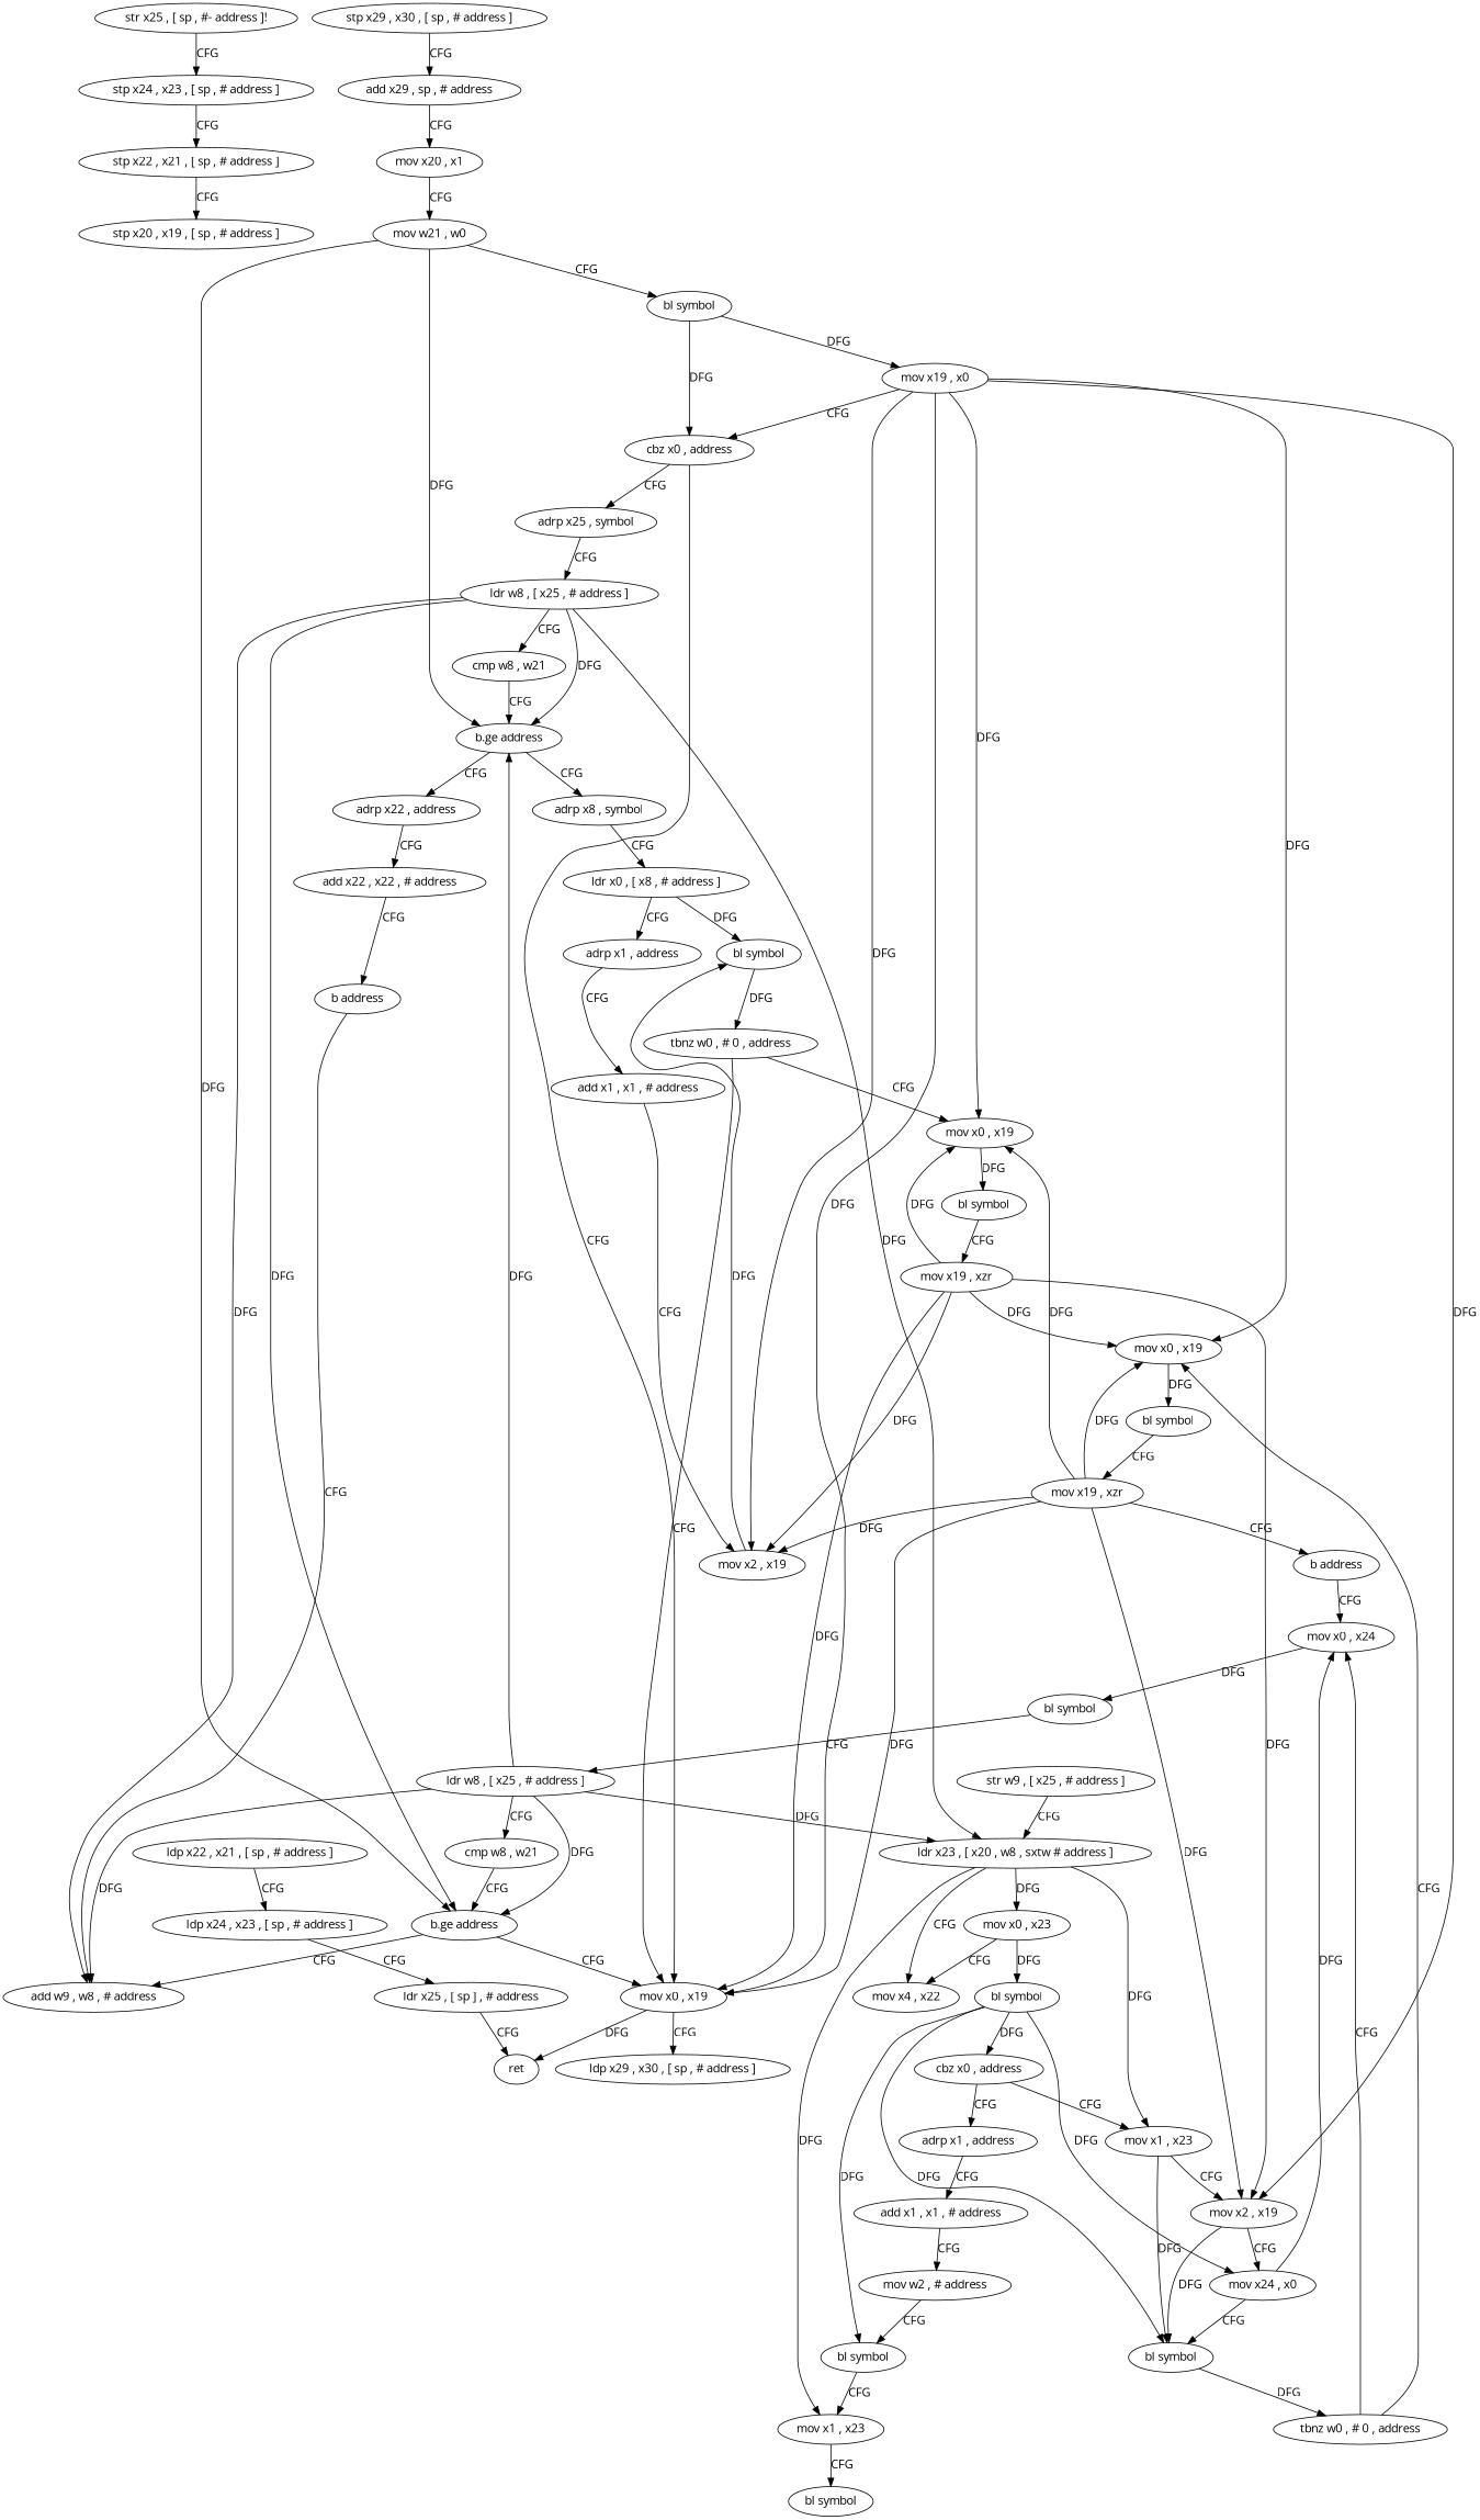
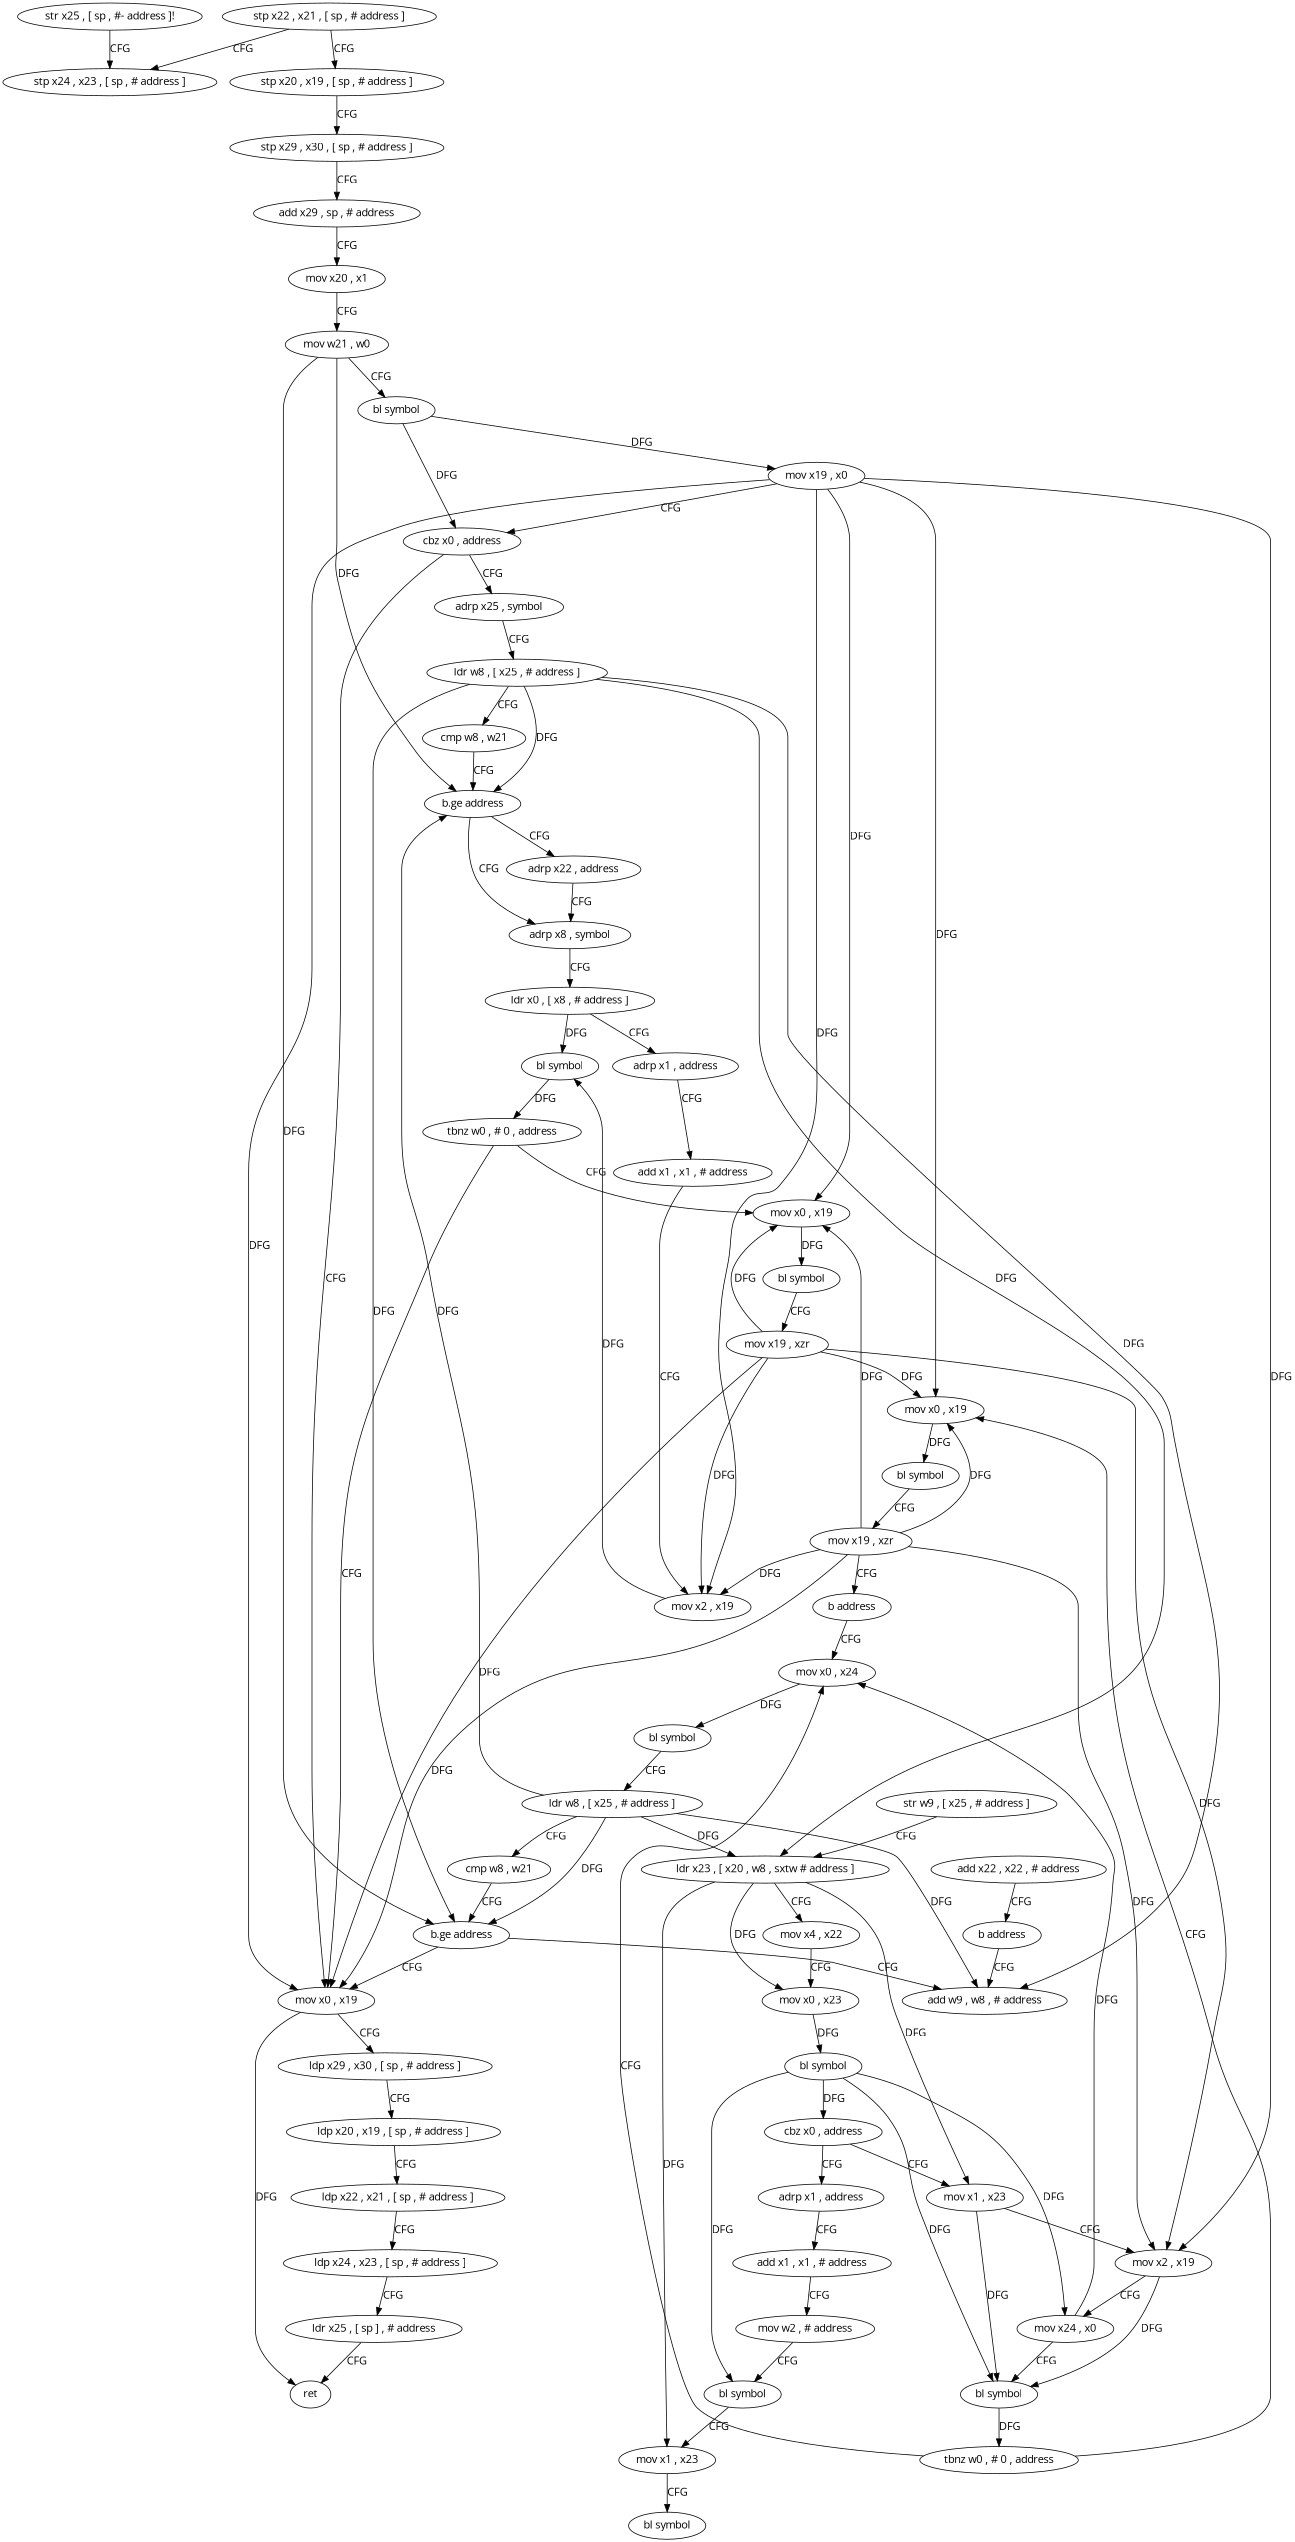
  digraph {
    fontname="Open Sans"
    node [fontname="Open Sans"]
    edge [fontname="Open Sans"]
    n1 [label="str x25 , [ sp , #- address ]!"]
    n2 [label="stp x24 , x23 , [ sp , # address ]"]
    n3 [label="stp x22 , x21 , [ sp , # address ]"]
    n4 [label="stp x20 , x19 , [ sp , # address ]"]
    n5 [label="stp x29 , x30 , [ sp , # address ]"]
    n6 [label="add x29 , sp , # address"]
    n7 [label="mov x20 , x1"]
    n8 [label="mov w21 , w0"]
    n9 [label="bl symbol"]
    n10 [label="b.ge address"]
    n11 [label="b.ge address"]
    n12 [label="ldr x23 , [ x20 , w8 , sxtw # address ]"]
    n13 [label="mov x4 , x22"]
    n14 [label="mov x0 , x23"]
    n15 [label="mov x1 , x23"]
    n16 [label="mov x1 , x23"]
    n17 [label="mov x19 , x0"]
    n18 [label="cbz x0 , address"]
    n19 [label="adrp x8 , symbol"]
    n20 [label="adrp x22 , address"]
    n21 [label="mov x0 , x19"]
    n22 [label="add w9 , w8 , # address"]
    n23 [label="mov x2 , x19"]
    n24 [label="mov x0 , x19"]
    n25 [label="mov x2 , x19"]
    n26 [label="mov x0 , x19"]
    n27 [label="adrp x25 , symbol"]
    n28 [label="ldp x29 , x30 , [ sp , # address ]"]
    n29 [label=ret]
    n30 [label="bl symbol"]
    n31 [label="bl symbol"]
    n32 [label="mov x24 , x0"]
    n33 [label="bl symbol"]
    n34 [label="bl symbol"]
    n35 [label="ldr w8 , [ x25 , # address ]"]
+   n36 [label="ldp x20 , x19 , [ sp , # address ]"]
    n37 [label="cmp w8 , w21"]
    n38 [label="ldp x22 , x21 , [ sp , # address ]"]
    n39 [label="ldp x24 , x23 , [ sp , # address ]"]
    n40 [label="ldr x25 , [ sp ] , # address"]
    n41 [label="ldr x0 , [ x8 , # address ]"]
    n42 [label="add x22 , x22 , # address"]
    n43 [label="adrp x1 , address"]
    n44 [label="b address"]
    n45 [label="add x1 , x1 , # address"]
    n46 [label="tbnz w0 , # 0 , address"]
    n47 [label="mov x19 , xzr"]
    n48 [label="str w9 , [ x25 , # address ]"]
    n49 [label="bl symbol"]
    n50 [label="bl symbol"]
    n51 [label="cbz x0 , address"]
    n52 [label="bl symbol"]
    n53 [label="adrp x1 , address"]
    n54 [label="mov x0 , x24"]
    n55 [label="tbnz w0 , # 0 , address"]
    n56 [label="add x1 , x1 , # address"]
    n57 [label="mov w2 , # address"]
    n58 [label="bl symbol"]
    n59 [label="ldr w8 , [ x25 , # address ]"]
    n60 [label="mov x19 , xzr"]
    n61 [label="cmp w8 , w21"]
    n62 [label="b address"]
    n1 -> n2 [label=CFG]
-   n2 -> n3 [label=CFG]
+   n3 -> n2 [label=CFG]
    n3 -> n4 [label=CFG]
+   n4 -> n5 [label=CFG]
    n5 -> n6 [label=CFG]
    n6 -> n7 [label=CFG]
    n7 -> n8 [label=CFG]
    n8 -> n9 [label=CFG]
    n8 -> n10 [label=DFG]
    n8 -> n11 [label=DFG]
    n9 -> n17 [label=DFG]
    n9 -> n18 [label=DFG]
    n10 -> n19 [label=CFG]
    n10 -> n20 [label=CFG]
    n11 -> n21 [label=CFG]
    n11 -> n22 [label=CFG]
    n12 -> n13 [label=CFG]
    n12 -> n14 [label=DFG]
    n12 -> n15 [label=DFG]
    n12 -> n16 [label=DFG]
-   n14 -> n13 [label=CFG]
+   n13 -> n14 [label=CFG]
    n14 -> n49 [label=DFG]
    n15 -> n25 [label=CFG]
    n15 -> n33 [label=DFG]
    n16 -> n50 [label=CFG]
    n17 -> n18 [label=CFG]
    n17 -> n21 [label=DFG]
    n17 -> n23 [label=DFG]
    n17 -> n24 [label=DFG]
    n17 -> n25 [label=DFG]
    n17 -> n26 [label=DFG]
    n18 -> n21 [label=CFG]
    n18 -> n27 [label=CFG]
    n19 -> n41 [label=CFG]
-   n20 -> n42 [label=CFG]
+   n20 -> n19 [label=CFG]
    n21 -> n28 [label=CFG]
    n21 -> n29 [label=DFG]
    n23 -> n30 [label=DFG]
    n24 -> n31 [label=DFG]
    n25 -> n32 [label=CFG]
    n25 -> n33 [label=DFG]
    n26 -> n34 [label=DFG]
    n27 -> n35 [label=CFG]
+   n28 -> n36 [label=CFG]
    n30 -> n46 [label=DFG]
    n31 -> n47 [label=CFG]
    n32 -> n33 [label=CFG]
    n32 -> n54 [label=DFG]
    n33 -> n55 [label=DFG]
    n34 -> n60 [label=CFG]
    n35 -> n10 [label=DFG]
    n35 -> n11 [label=DFG]
    n35 -> n12 [label=DFG]
    n35 -> n22 [label=DFG]
    n35 -> n37 [label=CFG]
+   n36 -> n38 [label=CFG]
    n37 -> n10 [label=CFG]
    n38 -> n39 [label=CFG]
    n39 -> n40 [label=CFG]
    n40 -> n29 [label=CFG]
    n41 -> n30 [label=DFG]
    n41 -> n43 [label=CFG]
    n42 -> n44 [label=CFG]
    n43 -> n45 [label=CFG]
    n44 -> n22 [label=CFG]
    n45 -> n23 [label=CFG]
    n46 -> n21 [label=CFG]
    n46 -> n24 [label=CFG]
    n47 -> n21 [label=DFG]
    n47 -> n23 [label=DFG]
    n47 -> n24 [label=DFG]
    n47 -> n25 [label=DFG]
    n47 -> n26 [label=DFG]
    n48 -> n12 [label=CFG]
    n49 -> n32 [label=DFG]
    n49 -> n33 [label=DFG]
    n49 -> n51 [label=DFG]
    n49 -> n52 [label=DFG]
    n51 -> n15 [label=CFG]
    n51 -> n53 [label=CFG]
    n52 -> n16 [label=CFG]
    n53 -> n56 [label=CFG]
    n54 -> n58 [label=DFG]
    n55 -> n26 [label=CFG]
    n55 -> n54 [label=CFG]
    n56 -> n57 [label=CFG]
    n57 -> n52 [label=CFG]
    n58 -> n59 [label=CFG]
    n59 -> n10 [label=DFG]
    n59 -> n11 [label=DFG]
    n59 -> n12 [label=DFG]
    n59 -> n22 [label=DFG]
    n59 -> n61 [label=CFG]
    n60 -> n21 [label=DFG]
    n60 -> n23 [label=DFG]
    n60 -> n24 [label=DFG]
    n60 -> n25 [label=DFG]
    n60 -> n26 [label=DFG]
    n60 -> n62 [label=CFG]
    n61 -> n11 [label=CFG]
    n62 -> n54 [label=CFG]
  }
